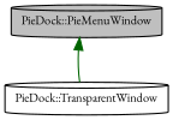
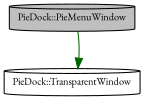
  digraph {
    fontname="EB Garamond"
    node [color=black fontname="EB Garamond" fontsize=10 shape=cylinder style=filled]
    n1 [fillcolor=grey75 fontcolor=black height=0.2 label="PieDock::PieMenuWindow" width=0.4]
    n2 [fillcolor=white height=0.2 label="PieDock::TransparentWindow" width=0.4]
-   n1 -> n2 [color=darkgreen dir=back fontname="EB Garamond" fontsize=10 labelfontname=Helvetica labelfontsize=10 style=solid]
+   n2 -> n1 [color=darkgreen dir=back fontname="EB Garamond" fontsize=10 labelfontname=Helvetica labelfontsize=10 style=solid]
  }
